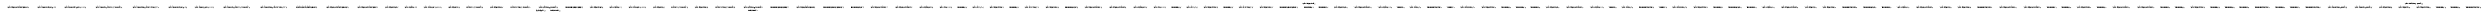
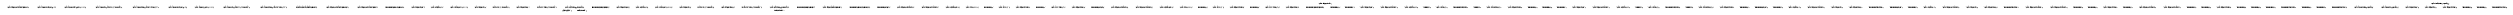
  digraph {
    n1 [label=<(&lt;operator&gt;.fieldAccess,this.state)<SUB>121</SUB>>]
    n2 [label=<(&lt;operator&gt;.fieldAccess,com.bird.main.Bird.STATE_DOWN)<SUB>122</SUB>>]
    n3 [label=<(&lt;operator&gt;.assignmentMinus,this.speed -= g * T)<SUB>124</SUB>>]
    n4 [label=<(&lt;operator&gt;.assignment,double h = speed * T - g * T * T / 2)<SUB>185</SUB>>]
    n5 [label=<(&lt;operator&gt;.assignment,this.y = Math.min((int) (y - h), bottomBoundary))<SUB>126</SUB>>]
    n6 [label=<(&lt;operator&gt;.assignment,birdRect.y = Math.min((int) (birdRect.y - h), b...)<SUB>127</SUB>>]
    n7 [label=<(&lt;operator&gt;.assignmentMinus,this.speed -= g * T)<SUB>136</SUB>>]
    n8 [label=<(&lt;operator&gt;.assignment,h = speed * T - g * T * T / 2)<SUB>137</SUB>>]
    n9 [label=<(&lt;operator&gt;.assignment,this.y = Math.min((int) (y - h), bottomBoundary))<SUB>138</SUB>>]
    n10 [label=<(&lt;operator&gt;.assignment,birdRect.y = Math.min((int) (birdRect.y - h), b...)<SUB>139</SUB>>]
    n11 [label=<(setGameState,setGameState(GameFrame.STATE_OVER))<SUB>145</SUB>>]
    n12 [label=<(&lt;operator&gt;.fieldAccess,com.bird.main.Bird.STATE_NORMAL)<SUB>148</SUB>>]
    n13 [label=<(&lt;operator&gt;.fieldAccess,com.bird.main.Bird.STATE_UP)<SUB>149</SUB>>]
+   n14 [label=<(FIELD_IDENTIFIER,STATE_DOWN,STATE_DOWN)<SUB>122</SUB>>]
    n15 [label=<(&lt;operator&gt;.fieldAccess,this.speed)<SUB>124</SUB>>]
    n16 [label=<(&lt;operator&gt;.multiplication,g * T)<SUB>124</SUB>>]
    n17 [label=<(&lt;operator&gt;.subtraction,speed * T - g * T * T / 2)<SUB>125</SUB>>]
    n18 [label=<(&lt;operator&gt;.fieldAccess,this.y)<SUB>126</SUB>>]
    n19 [label=<(min,Math.min((int) (y - h), bottomBoundary))<SUB>126</SUB>>]
    n20 [label=<(&lt;operator&gt;.fieldAccess,birdRect.y)<SUB>127</SUB>>]
    n21 [label=<(min,Math.min((int) (birdRect.y - h), bottomBoundary))<SUB>127</SUB>>]
    n22 [label=<(&lt;operator&gt;.equals,birdRect.y == bottomBoundary)<SUB>128</SUB>>]
    n23 [label=<(FIELD_IDENTIFIER,STATE_FALL,STATE_FALL)<SUB>134</SUB>>]
    n24 [label=<(&lt;operator&gt;.fieldAccess,this.speed)<SUB>136</SUB>>]
    n25 [label=<(&lt;operator&gt;.multiplication,g * T)<SUB>136</SUB>>]
    n26 [label=<(&lt;operator&gt;.subtraction,speed * T - g * T * T / 2)<SUB>137</SUB>>]
    n27 [label=<(&lt;operator&gt;.fieldAccess,this.y)<SUB>138</SUB>>]
    n28 [label=<(min,Math.min((int) (y - h), bottomBoundary))<SUB>138</SUB>>]
    n29 [label=<(&lt;operator&gt;.fieldAccess,birdRect.y)<SUB>139</SUB>>]
    n30 [label=<(min,Math.min((int) (birdRect.y - h), bottomBoundary))<SUB>139</SUB>>]
    n31 [label=<(&lt;operator&gt;.equals,birdRect.y == bottomBoundary)<SUB>140</SUB>>]
    n32 [label=<(FIELD_IDENTIFIER,STATE_DEAD,STATE_DEAD)<SUB>144</SUB>>]
    n33 [label=<(&lt;operator&gt;.fieldAccess,GameFrame.STATE_OVER)<SUB>145</SUB>>]
    n34 [label=<(FIELD_IDENTIFIER,STATE_NORMAL,STATE_NORMAL)<SUB>148</SUB>>]
    n35 [label=<(FIELD_IDENTIFIER,speed,speed)<SUB>124</SUB>>]
    n36 [label=<(&lt;operator&gt;.fieldAccess,com.bird.main.Bird.g)<SUB>124</SUB>>]
    n37 [label=<(&lt;operator&gt;.fieldAccess,com.bird.main.Bird.T)<SUB>124</SUB>>]
    n38 [label=<(&lt;operator&gt;.multiplication,speed * T)<SUB>125</SUB>>]
    n39 [label=<(&lt;operator&gt;.division,g * T * T / 2)<SUB>125</SUB>>]
    n40 [label=<(FIELD_IDENTIFIER,y,y)<SUB>126</SUB>>]
    n41 [label=<(&lt;operator&gt;.cast,(int) (y - h))<SUB>126</SUB>>]
    n42 [label=<(&lt;operator&gt;.fieldAccess,this.birdRect)<SUB>127</SUB>>]
    n43 [label=<(FIELD_IDENTIFIER,y,y)<SUB>127</SUB>>]
    n44 [label=<(&lt;operator&gt;.cast,(int) (birdRect.y - h))<SUB>127</SUB>>]
    n45 [label=<(&lt;operator&gt;.fieldAccess,birdRect.y)<SUB>128</SUB>>]
    n46 [label=<(FIELD_IDENTIFIER,speed,speed)<SUB>136</SUB>>]
    n47 [label=<(&lt;operator&gt;.fieldAccess,com.bird.main.Bird.g)<SUB>136</SUB>>]
    n48 [label=<(&lt;operator&gt;.fieldAccess,com.bird.main.Bird.T)<SUB>136</SUB>>]
    n49 [label=<(&lt;operator&gt;.multiplication,speed * T)<SUB>137</SUB>>]
    n50 [label=<(&lt;operator&gt;.division,g * T * T / 2)<SUB>137</SUB>>]
    n51 [label=<(FIELD_IDENTIFIER,y,y)<SUB>138</SUB>>]
    n52 [label=<(&lt;operator&gt;.cast,(int) (y - h))<SUB>138</SUB>>]
    n53 [label=<(&lt;operator&gt;.fieldAccess,this.birdRect)<SUB>139</SUB>>]
    n54 [label=<(FIELD_IDENTIFIER,y,y)<SUB>139</SUB>>]
    n55 [label=<(&lt;operator&gt;.cast,(int) (birdRect.y - h))<SUB>139</SUB>>]
    n56 [label=<(&lt;operator&gt;.fieldAccess,birdRect.y)<SUB>140</SUB>>]
    n57 [label=<(FIELD_IDENTIFIER,STATE_OVER,STATE_OVER)<SUB>145</SUB>>]
    n58 [label=<(FIELD_IDENTIFIER,g,g)<SUB>124</SUB>>]
    n59 [label=<(FIELD_IDENTIFIER,T,T)<SUB>124</SUB>>]
    n60 [label=<(&lt;operator&gt;.fieldAccess,this.speed)<SUB>125</SUB>>]
    n61 [label=<(&lt;operator&gt;.fieldAccess,com.bird.main.Bird.T)<SUB>125</SUB>>]
    n62 [label=<(&lt;operator&gt;.multiplication,g * T * T)<SUB>125</SUB>>]
    n63 [label=<(TYPE_REF,int,int)<SUB>126</SUB>>]
    n64 [label=<(&lt;operator&gt;.subtraction,y - h)<SUB>126</SUB>>]
    n65 [label=<(FIELD_IDENTIFIER,birdRect,birdRect)<SUB>127</SUB>>]
    n66 [label=<(TYPE_REF,int,int)<SUB>127</SUB>>]
    n67 [label=<(&lt;operator&gt;.subtraction,birdRect.y - h)<SUB>127</SUB>>]
    n68 [label=<(&lt;operator&gt;.fieldAccess,this.birdRect)<SUB>128</SUB>>]
    n69 [label=<(FIELD_IDENTIFIER,y,y)<SUB>128</SUB>>]
    n70 [label=<(FIELD_IDENTIFIER,g,g)<SUB>136</SUB>>]
    n71 [label=<(FIELD_IDENTIFIER,T,T)<SUB>136</SUB>>]
    n72 [label=<(&lt;operator&gt;.fieldAccess,this.speed)<SUB>137</SUB>>]
    n73 [label=<(&lt;operator&gt;.fieldAccess,com.bird.main.Bird.T)<SUB>137</SUB>>]
    n74 [label=<(&lt;operator&gt;.multiplication,g * T * T)<SUB>137</SUB>>]
    n75 [label=<(TYPE_REF,int,int)<SUB>138</SUB>>]
    n76 [label=<(&lt;operator&gt;.subtraction,y - h)<SUB>138</SUB>>]
    n77 [label=<(FIELD_IDENTIFIER,birdRect,birdRect)<SUB>139</SUB>>]
    n78 [label=<(TYPE_REF,int,int)<SUB>139</SUB>>]
    n79 [label=<(&lt;operator&gt;.subtraction,birdRect.y - h)<SUB>139</SUB>>]
    n80 [label=<(&lt;operator&gt;.fieldAccess,this.birdRect)<SUB>140</SUB>>]
    n81 [label=<(FIELD_IDENTIFIER,y,y)<SUB>140</SUB>>]
    n82 [label=<(FIELD_IDENTIFIER,speed,speed)<SUB>125</SUB>>]
    n83 [label=<(FIELD_IDENTIFIER,T,T)<SUB>125</SUB>>]
    n84 [label=<(&lt;operator&gt;.multiplication,g * T)<SUB>125</SUB>>]
    n85 [label=<(&lt;operator&gt;.fieldAccess,com.bird.main.Bird.T)<SUB>125</SUB>>]
    n86 [label=<(&lt;operator&gt;.fieldAccess,this.y)<SUB>126</SUB>>]
    n87 [label=<(&lt;operator&gt;.fieldAccess,birdRect.y)<SUB>127</SUB>>]
    n88 [label=<(FIELD_IDENTIFIER,birdRect,birdRect)<SUB>128</SUB>>]
    n89 [label=<(FIELD_IDENTIFIER,speed,speed)<SUB>137</SUB>>]
    n90 [label=<(FIELD_IDENTIFIER,T,T)<SUB>137</SUB>>]
    n91 [label=<(&lt;operator&gt;.multiplication,g * T)<SUB>137</SUB>>]
    n92 [label=<(&lt;operator&gt;.fieldAccess,com.bird.main.Bird.T)<SUB>137</SUB>>]
    n93 [label=<(&lt;operator&gt;.fieldAccess,this.y)<SUB>138</SUB>>]
    n94 [label=<(&lt;operator&gt;.fieldAccess,birdRect.y)<SUB>139</SUB>>]
    n95 [label=<(FIELD_IDENTIFIER,birdRect,birdRect)<SUB>140</SUB>>]
    n96 [label=<(&lt;operator&gt;.fieldAccess,com.bird.main.Bird.g)<SUB>125</SUB>>]
    n97 [label=<(&lt;operator&gt;.fieldAccess,com.bird.main.Bird.T)<SUB>125</SUB>>]
    n98 [label=<(FIELD_IDENTIFIER,T,T)<SUB>125</SUB>>]
    n99 [label=<(FIELD_IDENTIFIER,y,y)<SUB>126</SUB>>]
    n100 [label=<(&lt;operator&gt;.fieldAccess,this.birdRect)<SUB>127</SUB>>]
    n101 [label=<(FIELD_IDENTIFIER,y,y)<SUB>127</SUB>>]
    n102 [label=<(&lt;operator&gt;.fieldAccess,com.bird.main.Bird.g)<SUB>137</SUB>>]
    n103 [label=<(&lt;operator&gt;.fieldAccess,com.bird.main.Bird.T)<SUB>137</SUB>>]
    n104 [label=<(FIELD_IDENTIFIER,T,T)<SUB>137</SUB>>]
    n105 [label=<(FIELD_IDENTIFIER,y,y)<SUB>138</SUB>>]
    n106 [label=<(&lt;operator&gt;.fieldAccess,this.birdRect)<SUB>139</SUB>>]
    n107 [label=<(FIELD_IDENTIFIER,y,y)<SUB>139</SUB>>]
    n108 [label=<(FIELD_IDENTIFIER,g,g)<SUB>125</SUB>>]
    n109 [label=<(FIELD_IDENTIFIER,T,T)<SUB>125</SUB>>]
    n110 [label=<(FIELD_IDENTIFIER,birdRect,birdRect)<SUB>127</SUB>>]
    n111 [label=<(FIELD_IDENTIFIER,g,g)<SUB>137</SUB>>]
    n112 [label=<(FIELD_IDENTIFIER,T,T)<SUB>137</SUB>>]
    n113 [label=<(FIELD_IDENTIFIER,birdRect,birdRect)<SUB>139</SUB>>]
    n114 [label=<(playCrash,playCrash())<SUB>129</SUB>>]
    n115 [label=<(birdDead,this.birdDead())<SUB>130</SUB>>]
    n116 [label=<(birdDead,this.birdDead())<SUB>141</SUB>>]
    n117 [label=<(&lt;operator&gt;.lessThan,birdRect.y &lt; topBoundary)<SUB>554</SUB>>]
    n118 [label=<(&lt;operator&gt;.assignment,birdRect.y = topBoundary)<SUB>155</SUB>>]
    n119 [label=<(&lt;operator&gt;.assignment,this.y = topBoundary)<SUB>156</SUB>>]
    n120 [label=<(&lt;operator&gt;.fieldAccess,birdRect.y)<SUB>155</SUB>>]
    n121 [label=<(&lt;operator&gt;.fieldAccess,this.y)<SUB>156</SUB>>]
    n122 [label=<(&lt;operator&gt;.fieldAccess,this.birdRect)<SUB>155</SUB>>]
    n123 [label=<(FIELD_IDENTIFIER,y,y)<SUB>155</SUB>>]
    n124 [label=<(FIELD_IDENTIFIER,y,y)<SUB>156</SUB>>]
    n125 [label=<(FIELD_IDENTIFIER,birdRect,birdRect)<SUB>155</SUB>>]
    n1 -> n2
    n1 -> n3
    n1 -> n4
    n1 -> n5
    n1 -> n6
    n1 -> n7
    n1 -> n8
    n1 -> n9
    n1 -> n10
    n1 -> n11
    n1 -> n12
    n1 -> n13
+   n1 -> n14
    n1 -> n15
    n1 -> n16
    n1 -> n17
    n1 -> n18
    n1 -> n19
    n1 -> n20
    n1 -> n21
    n1 -> n22
    n1 -> n23
    n1 -> n24
    n1 -> n25
    n1 -> n26
    n1 -> n27
    n1 -> n28
    n1 -> n29
    n1 -> n30
    n1 -> n31
    n1 -> n32
    n1 -> n33
    n1 -> n34
    n1 -> n35
    n1 -> n36
    n1 -> n37
    n1 -> n38
    n1 -> n39
    n1 -> n40
    n1 -> n41
    n1 -> n42
    n1 -> n43
    n1 -> n44
    n1 -> n45
    n1 -> n46
    n1 -> n47
    n1 -> n48
    n1 -> n49
    n1 -> n50
    n1 -> n51
    n1 -> n52
    n1 -> n53
    n1 -> n54
    n1 -> n55
    n1 -> n56
    n1 -> n57
    n1 -> n58
    n1 -> n59
    n1 -> n60
    n1 -> n61
    n1 -> n62
    n1 -> n63
    n1 -> n64
    n1 -> n65
    n1 -> n66
    n1 -> n67
    n1 -> n68
    n1 -> n69
    n1 -> n70
    n1 -> n71
    n1 -> n72
    n1 -> n73
    n1 -> n74
    n1 -> n75
    n1 -> n76
    n1 -> n77
    n1 -> n78
    n1 -> n79
    n1 -> n80
    n1 -> n81
    n1 -> n82
    n1 -> n83
    n1 -> n84
    n1 -> n85
    n1 -> n86
    n1 -> n87
    n1 -> n88
    n1 -> n89
    n1 -> n90
    n1 -> n91
    n1 -> n92
    n1 -> n93
    n1 -> n94
    n1 -> n95
    n1 -> n96
    n1 -> n97
    n1 -> n98
    n1 -> n99
    n1 -> n100
    n1 -> n101
    n1 -> n102
    n1 -> n103
    n1 -> n104
    n1 -> n105
    n1 -> n106
    n1 -> n107
    n1 -> n108
    n1 -> n109
    n1 -> n110
    n1 -> n111
    n1 -> n112
    n1 -> n113
    n22 -> n114
    n22 -> n115
    n31 -> n116
    n117 -> n118
    n117 -> n119
    n117 -> n120
    n117 -> n121
    n117 -> n122
    n117 -> n123
    n117 -> n124
    n117 -> n125
  }
